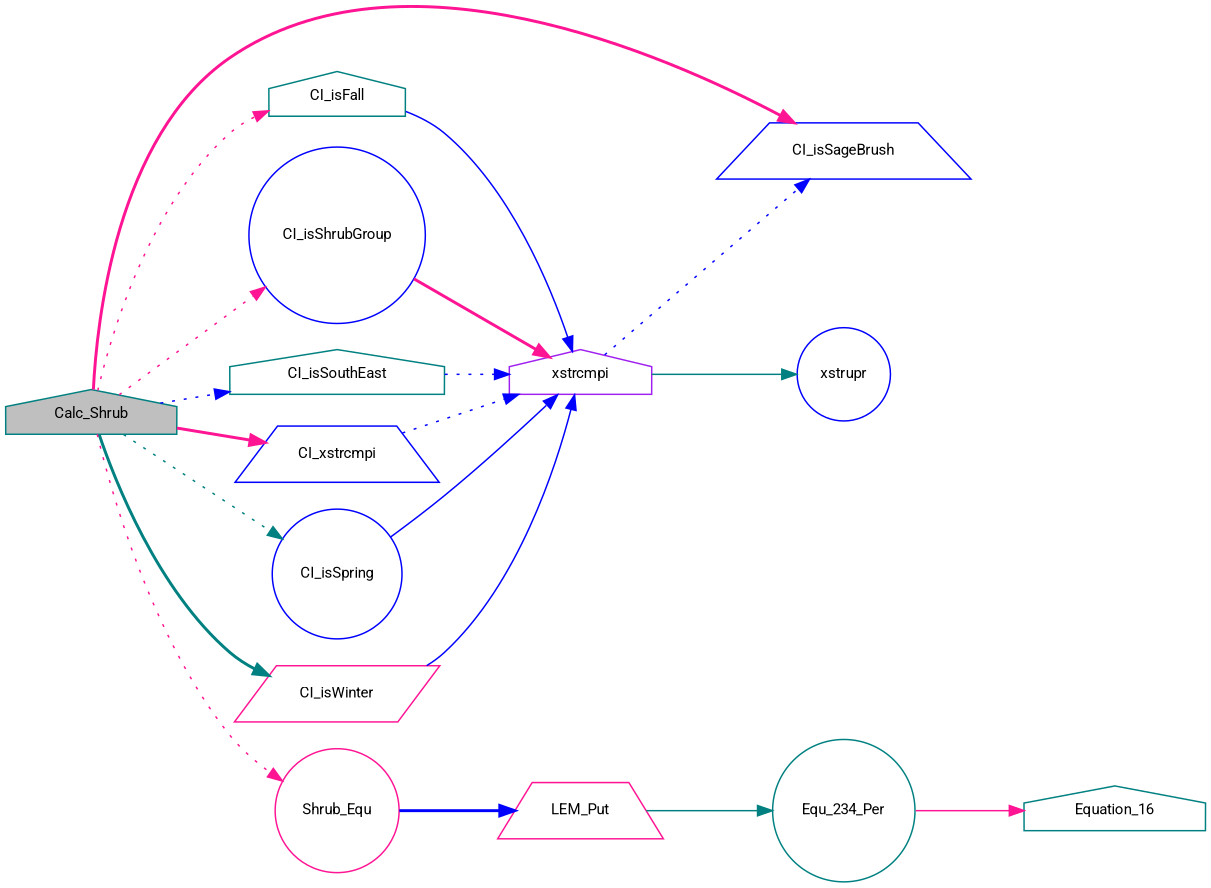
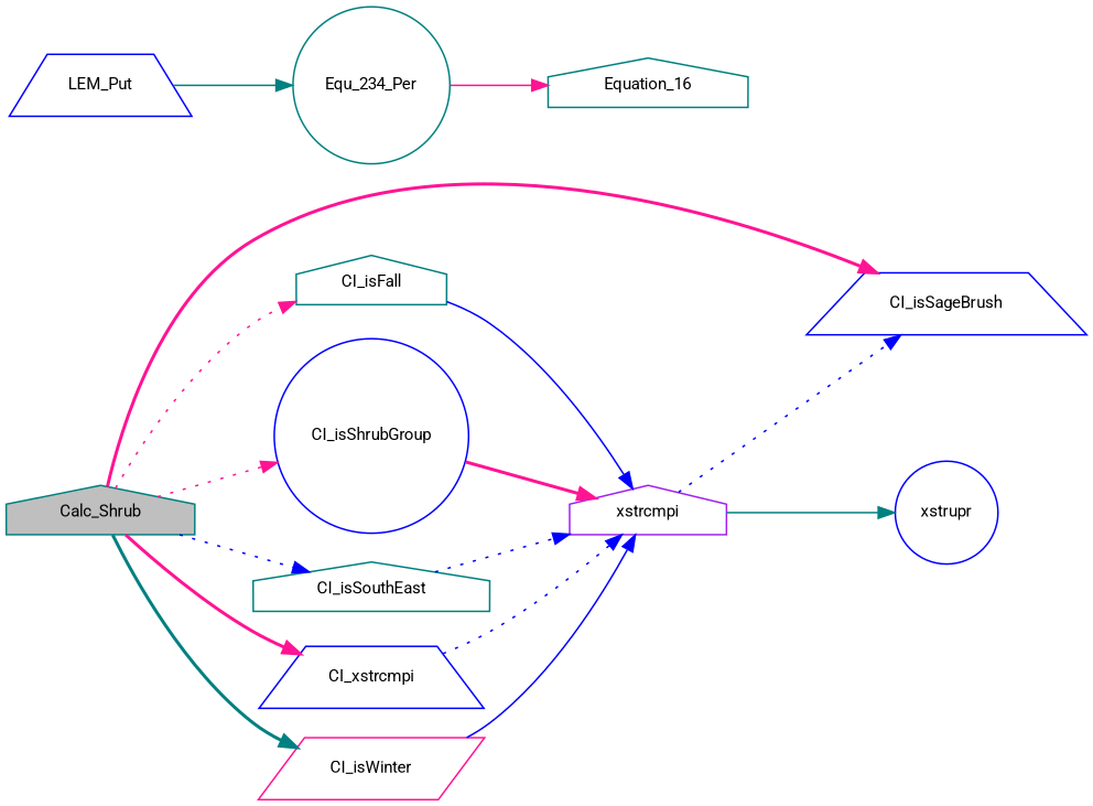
  digraph {
    fontname=Roboto
    rankdir=LR
    node [color=blue fillcolor=white fontname=Roboto fontsize=10 shape=house style=filled]
    edge [color=blue fontname=Roboto fontsize=10 labelfontname=Helvetica labelfontsize=10 style=dotted]
    n1 [color=teal fillcolor=grey75 fontcolor=black height=0.2 label=Calc_Shrub width=0.4]
    n2 [height=0.2 label=CI_isSageBrush shape=trapezium width=0.4]
    n3 [color=teal height=0.2 label=CI_isFall width=0.4]
    n4 [height=0.2 label=CI_isShrubGroup shape=circle width=0.4]
    n5 [color=teal height=0.2 label=CI_isSouthEast width=0.4]
    n6 [height=0.2 label=CI_xstrcmpi shape=trapezium width=0.4]
-   n7 [height=0.2 label=CI_isSpring shape=circle width=0.4]
    n8 [color=deeppink height=0.2 label=CI_isWinter shape=parallelogram width=0.4]
-   n9 [color=deeppink height=0.2 label=Shrub_Equ shape=circle width=0.4]
    n10 [color=purple height=0.2 label=xstrcmpi width=0.4]
-   n11 [color=deeppink height=0.2 label=LEM_Put shape=trapezium width=0.4]
+   n11 [height=0.2 label=LEM_Put shape=trapezium width=0.4]
    n12 [height=0.2 label=xstrupr shape=circle width=0.4]
    n13 [color=teal height=0.2 label=Equ_234_Per shape=circle width=0.4]
    n14 [color=teal height=0.2 label=Equation_16 width=0.4]
    n1 -> n2 [color=deeppink style=bold]
    n1 -> n3 [color=deeppink]
    n1 -> n4 [color=deeppink]
    n1 -> n5
    n1 -> n6 [color=deeppink style=bold]
-   n1 -> n7 [color=teal]
    n1 -> n8 [color=teal style=bold]
-   n1 -> n9 [color=deeppink]
    n3 -> n10 [style=solid]
    n4 -> n10 [color=deeppink style=bold]
    n5 -> n10
    n6 -> n10
-   n7 -> n10 [style=solid]
    n8 -> n10 [style=solid]
-   n9 -> n11 [style=bold]
    n10 -> n2
    n10 -> n12 [color=teal style=solid]
    n11 -> n13 [color=teal style=solid]
    n13 -> n14 [color=deeppink style=solid]
  }
